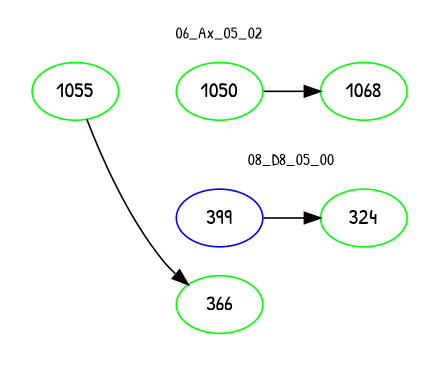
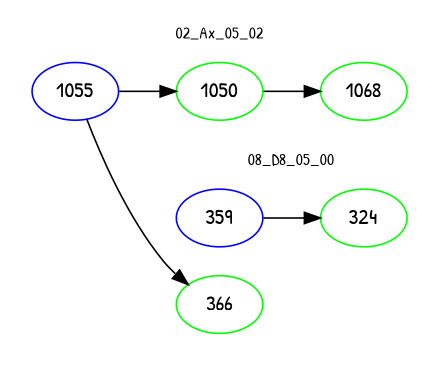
  digraph {
    fontname="Patrick Hand"
    rankdir=LR
    node [color=green fontname="Patrick Hand"]
    edge [color=black fontname="Patrick Hand"]
-   n1 [label=1055]
+   n1 [color=blue label=1055]
    n2 [label=1050]
    n3 [label=1068]
-   n4 [color=blue label=399]
+   n4 [color=blue label=359]
    n5 [label=324]
    n6 [label=366]
    subgraph cluster_1 {
      color=white
      fontsize=10
-     label="06_Ax_05_02"
+     label="02_Ax_05_02"
      n1
      n2
      n3
    }
    subgraph cluster_2 {
      color=white
      fontsize=10
      label="08_D8_05_00"
      n4
      n5
      n6
    }
+   n1 -> n2
    n1 -> n6
    n2 -> n3
    n4 -> n5
  }
